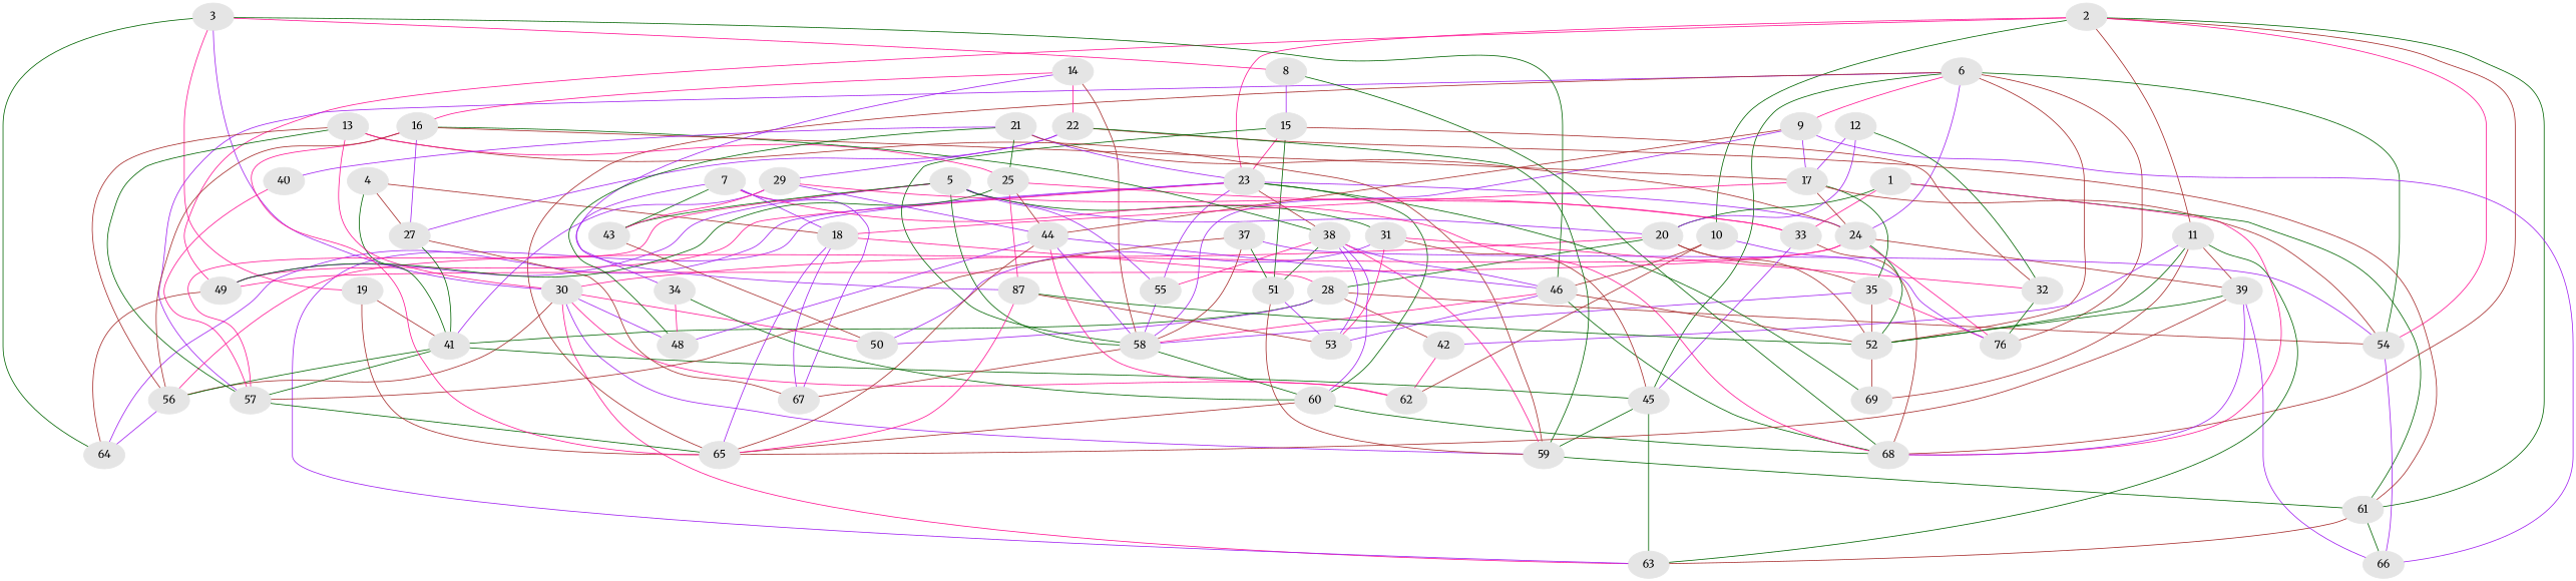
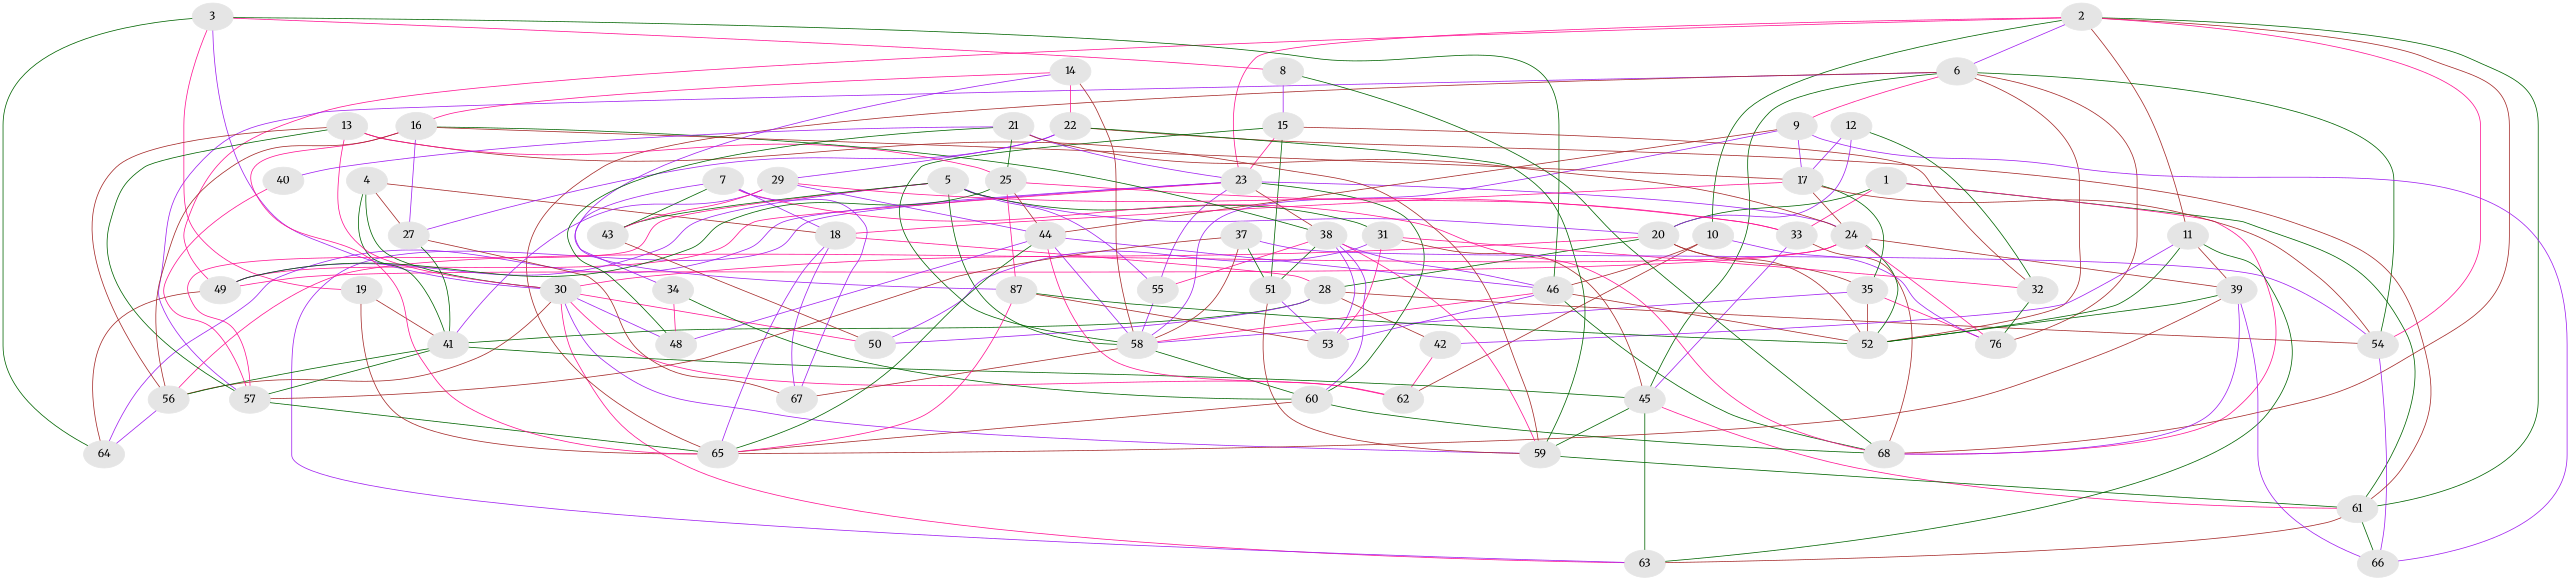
  graph {
    fontname=Merriweather
    node [color=gray90 fontname=Merriweather style=filled]
    edge [color=purple fontname=Merriweather weight=1.0]
    1
    20
    33
    61
    68
    30
    52
    35
    28
    45
    66
    63
    2
    6
    10
    11
    23
    49
    54
    9
    n21 [label=76]
    57
    65
    46
    62
    39
    42
-   69
    64
    38
    55
    24
    60
    3
    8
    19
    15
    41
    56
    59
    48
    50
    58
    53
    4
    18
    27
    67
    5
    31
    43
    32
    51
    17
    44
    7
    34
    12
    40
    13
    25
    n62 [label=87]
    14
    16
    22
    29
    21
    37
    1 -- 20 [color=darkgreen]
    1 -- 33 [color=deeppink]
    1 -- 61 [color=darkgreen]
    1 -- 68 [color=deeppink]
    20 -- 30 [color=deeppink]
    20 -- 52 [color=brown]
    20 -- 35 [color=brown]
    20 -- 28 [color=darkgreen]
    33 -- 68 [color=brown]
    33 -- 45
    61 -- 66 [color=darkgreen]
    61 -- 63 [color=brown]
    30 -- 63 [color=deeppink]
    30 -- 62 [color=deeppink]
    30 -- 56 [color=brown]
    30 -- 59
    30 -- 48
    30 -- 50 [color=deeppink]
-   52 -- 69 [color=brown]
    35 -- 52 [color=brown]
    35 -- n21 [color=deeppink]
    35 -- 58
    28 -- 54 [color=brown]
    28 -- 42 [color=brown]
    28 -- 41 [color=darkgreen]
    28 -- 50
+   45 -- 61 [color=deeppink]
    45 -- 63 [color=darkgreen]
    45 -- 59 [color=darkgreen]
    2 -- 61 [color=darkgreen]
    2 -- 68 [color=brown]
-   24 -- 6
+   2 -- 6
    2 -- 10 [color=darkgreen]
    2 -- 11 [color=brown]
    2 -- 23 [color=deeppink]
    2 -- 49 [color=deeppink]
    2 -- 54 [color=deeppink]
    6 -- 52 [color=brown]
    6 -- 45 [color=darkgreen]
    6 -- 54 [color=darkgreen]
    6 -- 9 [color=deeppink]
    6 -- n21 [color=brown]
    6 -- 57
    6 -- 65 [color=brown]
    10 -- n21
    10 -- 46 [color=brown]
    10 -- 62 [color=brown]
    11 -- 52 [color=darkgreen]
    11 -- 63 [color=darkgreen]
    11 -- 39 [color=brown]
    11 -- 42
-   11 -- 69 [color=brown]
    23 -- 63
    23 -- 49 [color=deeppink]
-   23 -- 69 [color=darkgreen]
    23 -- 64
    23 -- 38 [color=brown]
    23 -- 55
    23 -- 24
    23 -- 60 [color=darkgreen]
    49 -- 64 [color=brown]
    54 -- 66
    9 -- 66
    9 -- 58
    9 -- 17
    9 -- 44 [color=brown]
    57 -- 65 [color=darkgreen]
    46 -- 68 [color=darkgreen]
    46 -- 52 [color=brown]
    46 -- 58 [color=deeppink]
    46 -- 53
    39 -- 68
    39 -- 52 [color=darkgreen]
    39 -- 66
    39 -- 65 [color=brown]
    42 -- 62 [color=deeppink]
    38 -- 46
    38 -- 55 [color=deeppink]
    38 -- 60
    38 -- 59 [color=deeppink]
    38 -- 53
    38 -- 51 [color=darkgreen]
    55 -- 58
    24 -- 52 [color=darkgreen]
    24 -- 49 [color=deeppink]
    24 -- n21 [color=deeppink]
    24 -- 39 [color=brown]
    24 -- 56 [color=deeppink]
    60 -- 68 [color=darkgreen]
    60 -- 65 [color=brown]
    3 -- 30
    3 -- 46 [color=darkgreen]
    3 -- 64 [color=darkgreen]
    3 -- 8 [color=deeppink]
    3 -- 19 [color=deeppink]
    8 -- 68 [color=darkgreen]
    8 -- 15
    19 -- 65 [color=brown]
    19 -- 41 [color=brown]
    15 -- 23 [color=deeppink]
    15 -- 58 [color=darkgreen]
    15 -- 32 [color=brown]
    15 -- 51 [color=darkgreen]
    41 -- 45 [color=darkgreen]
    41 -- 57 [color=darkgreen]
    41 -- 56 [color=darkgreen]
    56 -- 64
    59 -- 61 [color=darkgreen]
    58 -- 60 [color=darkgreen]
    58 -- 67 [color=brown]
+   4 -- 30 [color=darkgreen]
    4 -- 41 [color=darkgreen]
    4 -- 18 [color=brown]
    4 -- 27 [color=brown]
    18 -- 28 [color=deeppink]
    18 -- 65
    18 -- 67
    27 -- 41 [color=darkgreen]
    27 -- 67 [color=brown]
    5 -- 20
    5 -- 49
    5 -- 57 [color=deeppink weight=2.0]
    5 -- 55
    5 -- 58 [color=darkgreen]
    5 -- 31 [color=darkgreen]
    5 -- 43 [color=darkgreen]
    31 -- 45 [color=brown]
    31 -- 50
    31 -- 53 [color=deeppink]
    31 -- 32 [color=deeppink weight=2.0]
    43 -- 50 [color=brown]
    32 -- n21 [color=darkgreen]
    51 -- 59 [color=brown]
    51 -- 53
    17 -- 35 [color=darkgreen]
    17 -- 54 [color=brown]
    17 -- 24 [color=brown]
    17 -- 18 [color=deeppink]
-   44 -- 65 [color=brown]
+   44 -- 65 [color=darkgreen]
    44 -- 46
    44 -- 62 [color=deeppink]
    44 -- 48
    44 -- 58
    7 -- 68 [color=deeppink]
    7 -- 18
    7 -- 67
    7 -- 43 [color=darkgreen]
    7 -- 34
    34 -- 60 [color=darkgreen weight=2.0]
    34 -- 48 [color=deeppink]
    12 -- 20 [weight=2.0]
    12 -- 32 [color=darkgreen]
    12 -- 17
    40 -- 57 [color=deeppink]
    13 -- 30 [color=deeppink]
    13 -- 57 [color=darkgreen]
    13 -- 56 [color=brown]
    13 -- 59 [color=brown weight=2.0]
    13 -- 25 [color=deeppink]
    25 -- 33 [color=deeppink]
    25 -- 49 [color=darkgreen]
    25 -- 44 [color=brown]
    25 -- n62 [color=deeppink]
    n62 -- 52 [color=darkgreen weight=2.0]
    n62 -- 65 [color=deeppink]
    n62 -- 53 [color=brown]
    14 -- 58 [color=brown weight=2.0]
    14 -- n62
    14 -- 16 [color=deeppink]
    14 -- 22 [color=deeppink]
    16 -- 65 [color=deeppink]
    16 -- 38 [color=darkgreen]
    16 -- 56 [color=brown]
    16 -- 27
    16 -- 17 [color=brown]
    22 -- 61 [color=brown]
    22 -- 59 [color=darkgreen]
    22 -- 27
    22 -- 29
    29 -- 33 [color=deeppink]
    29 -- 41 [weight=3.0]
    29 -- 43 [color=deeppink]
    29 -- 44
    21 -- 23
    21 -- 24 [color=brown weight=2.0]
    21 -- 48 [color=darkgreen]
    21 -- 40
    21 -- 25 [color=darkgreen]
    37 -- 54
    37 -- 57 [color=brown]
    37 -- 58 [color=brown]
    37 -- 51 [color=darkgreen]
  }
